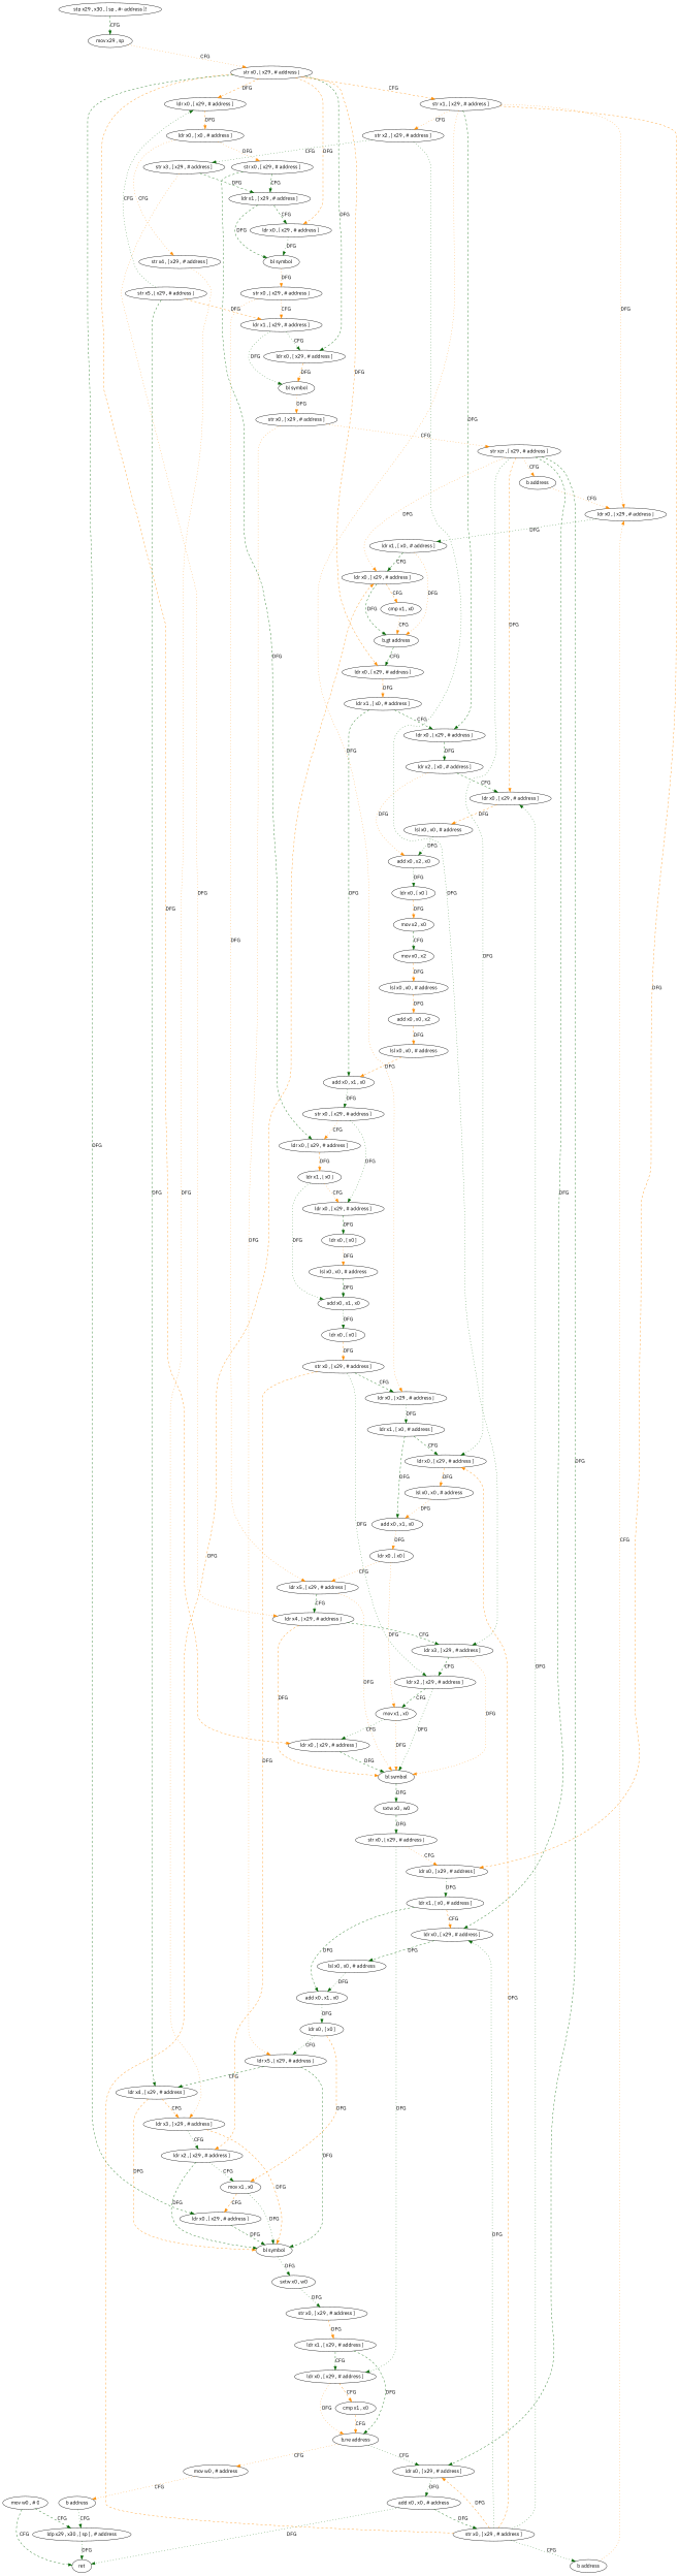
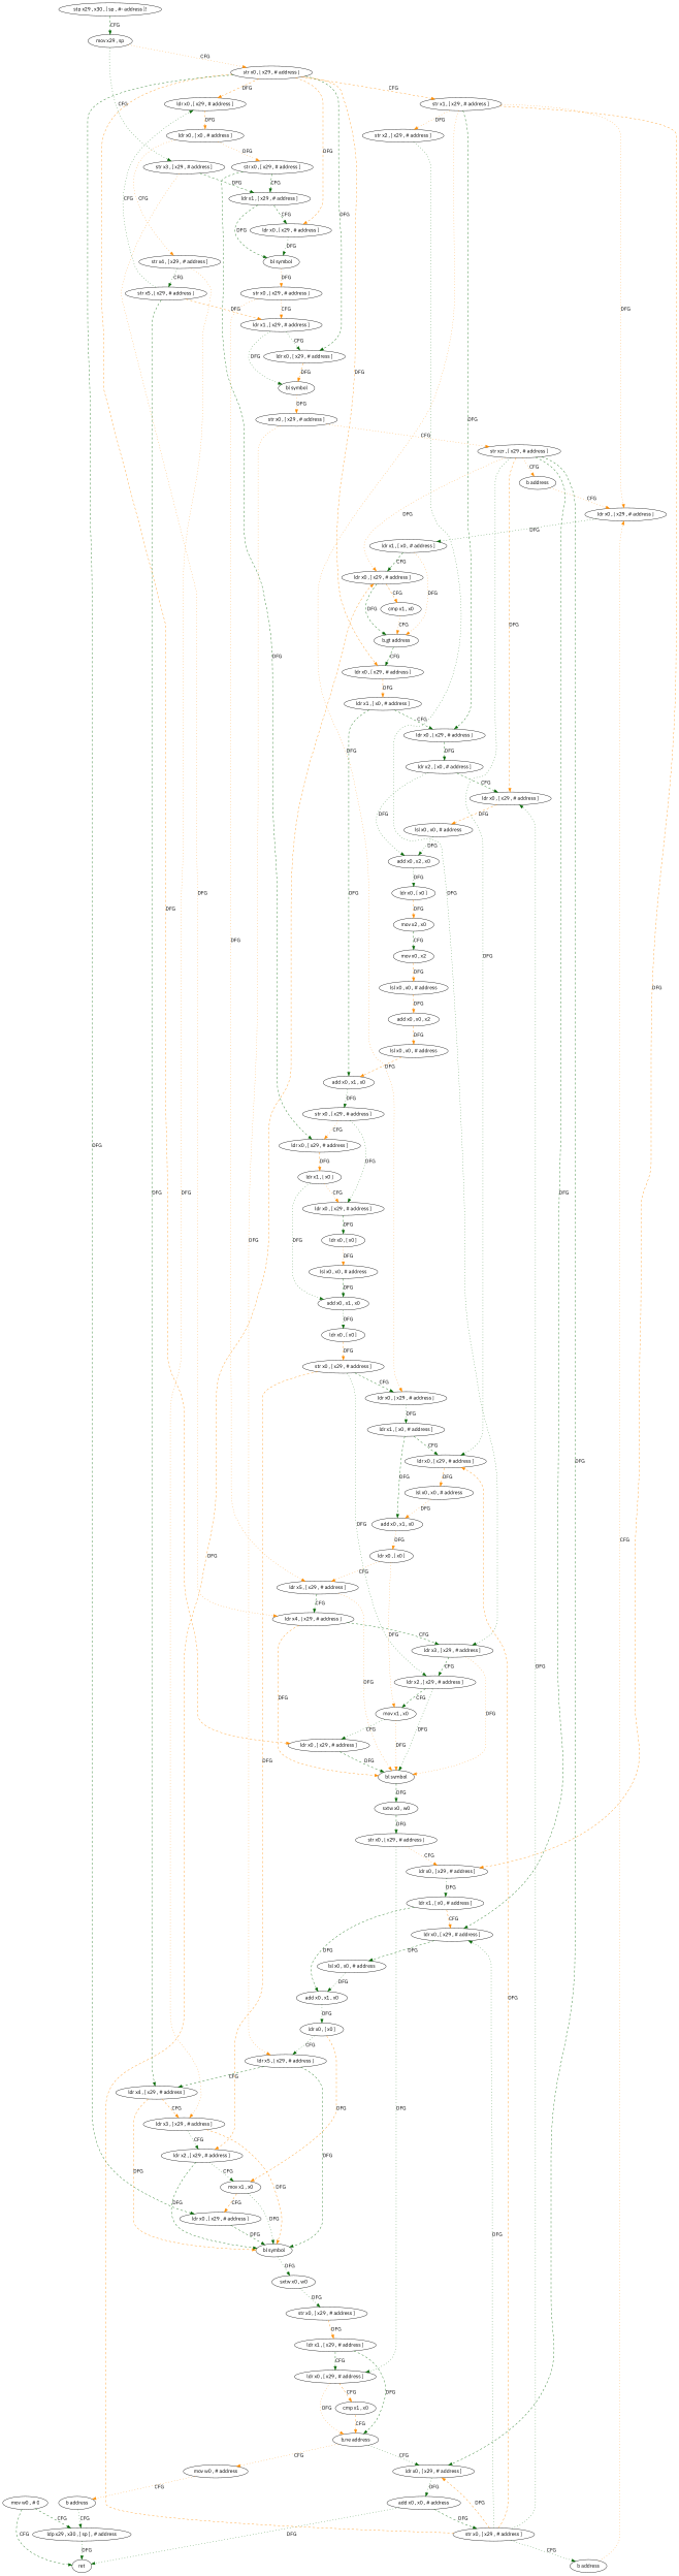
  digraph {
    fontname="IBM Plex Sans"
    node [fontname="IBM Plex Sans"]
    edge [color=darkgreen fontname="IBM Plex Sans" style=dashed]
    n1 [label="stp x29 , x30 , [ sp , #- address ]!"]
    n2 [label="mov x29 , sp"]
    n3 [label="str x0 , [ x29 , # address ]"]
    n4 [label="str x1 , [ x29 , # address ]"]
    n5 [label="ldr x0 , [ x29 , # address ]"]
    n6 [label="ldr x0 , [ x29 , # address ]"]
    n7 [label="ldr x0 , [ x29 , # address ]"]
    n8 [label="ldr x0 , [ x29 , # address ]"]
    n9 [label="ldr x0 , [ x29 , # address ]"]
    n10 [label="ldr x0 , [ x29 , # address ]"]
    n11 [label="str x2 , [ x29 , # address ]"]
    n12 [label="ldr x0 , [ x29 , # address ]"]
    n13 [label="ldr x0 , [ x29 , # address ]"]
    n14 [label="ldr x0 , [ x29 , # address ]"]
    n15 [label="ldr x0 , [ x29 , # address ]"]
    n16 [label="ldr x0 , [ x0 , # address ]"]
    n17 [label="bl symbol"]
    n18 [label="bl symbol"]
    n19 [label="ldr x1 , [ x0 , # address ]"]
    n20 [label="bl symbol"]
    n21 [label="bl symbol"]
    n22 [label="str x3 , [ x29 , # address ]"]
    n23 [label="ldr x3 , [ x29 , # address ]"]
    n24 [label="ldr x1 , [ x0 , # address ]"]
    n25 [label="ldr x2 , [ x0 , # address ]"]
    n26 [label="ldr x1 , [ x0 , # address ]"]
    n27 [label="ldr x1 , [ x0 , # address ]"]
    n28 [label="ldr x1 , [ x29 , # address ]"]
    n29 [label="ldr x4 , [ x29 , # address ]"]
    n30 [label="ldr x2 , [ x29 , # address ]"]
    n31 [label="str x4 , [ x29 , # address ]"]
    n32 [label="str x5 , [ x29 , # address ]"]
    n33 [label="ldr x3 , [ x29 , # address ]"]
    n34 [label="ldr x1 , [ x29 , # address ]"]
    n35 [label="ldr x4 , [ x29 , # address ]"]
    n36 [label="ldr x2 , [ x29 , # address ]"]
    n37 [label="str x0 , [ x29 , # address ]"]
    n38 [label="ldr x0 , [ x29 , # address ]"]
    n39 [label="ldr x1 , [ x0 ]"]
    n40 [label="str x0 , [ x29 , # address ]"]
    n41 [label="ldr x5 , [ x29 , # address ]"]
    n42 [label="str x0 , [ x29 , # address ]"]
    n43 [label="str xzr , [ x29 , # address ]"]
    n44 [label="ldr x5 , [ x29 , # address ]"]
    n45 [label="b address"]
    n46 [label="ldr x0 , [ x29 , # address ]"]
    n47 [label="ldr x0 , [ x29 , # address ]"]
    n48 [label="ldr x0 , [ x29 , # address ]"]
    n49 [label="ldr x0 , [ x29 , # address ]"]
    n50 [label="ldr x0 , [ x29 , # address ]"]
    n51 [label="b.gt address"]
    n52 [label="cmp x1 , x0"]
    n53 [label="lsl x0 , x0 , # address"]
    n54 [label="lsl x0 , x0 , # address"]
    n55 [label="lsl x0 , x0 , # address"]
    n56 [label="add x0 , x0 , # address"]
    n57 [label="mov w0 , # 0"]
    n58 [label="ldp x29 , x30 , [ sp ] , # address"]
    n59 [label=ret]
    n60 [label="add x0 , x1 , x0"]
    n61 [label="str x0 , [ x29 , # address ]"]
    n62 [label="add x0 , x2 , x0"]
    n63 [label="ldr x0 , [ x0 ]"]
    n64 [label="mov x2 , x0"]
    n65 [label="mov x0 , x2"]
    n66 [label="lsl x0 , x0 , # address"]
    n67 [label="add x0 , x0 , x2"]
    n68 [label="lsl x0 , x0 , # address"]
    n69 [label="ldr x0 , [ x29 , # address ]"]
    n70 [label="ldr x0 , [ x0 ]"]
    n71 [label="add x0 , x1 , x0"]
    n72 [label="ldr x0 , [ x0 ]"]
    n73 [label="lsl x0 , x0 , # address"]
    n74 [label="str x0 , [ x29 , # address ]"]
    n75 [label="mov x1 , x0"]
    n76 [label="mov x1 , x0"]
    n77 [label="add x0 , x1 , x0"]
    n78 [label="ldr x0 , [ x0 ]"]
    n79 [label="sxtw x0 , w0"]
    n80 [label="str x0 , [ x29 , # address ]"]
    n81 [label="ldr x0 , [ x29 , # address ]"]
    n82 [label="b.ne address"]
    n83 [label="cmp x1 , x0"]
    n84 [label="add x0 , x1 , x0"]
    n85 [label="ldr x0 , [ x0 ]"]
    n86 [label="sxtw x0 , w0"]
    n87 [label="str x0 , [ x29 , # address ]"]
    n88 [label="ldr x1 , [ x29 , # address ]"]
    n89 [label="mov w0 , # address"]
    n90 [label="b address"]
    n91 [label="str x0 , [ x29 , # address ]"]
    n92 [label="b address"]
    n1 -> n2 [label=CFG]
    n2 -> n3 [color=darkorange label=CFG style=dotted]
    n3 -> n4 [color=darkorange label=CFG]
    n3 -> n5 [color=darkorange label=DFG]
    n3 -> n6 [color=darkorange label=DFG]
    n3 -> n7 [label=DFG]
    n3 -> n8 [color=darkorange label=DFG]
    n3 -> n9 [color=darkorange label=DFG]
    n3 -> n10 [label=DFG]
-   n4 -> n11 [color=darkorange label=CFG style=dotted]
+   n4 -> n11 [color=darkorange label=DFG style=dotted]
    n4 -> n12 [color=darkorange label=DFG style=dotted]
    n4 -> n13 [label=DFG]
    n4 -> n14 [color=darkorange label=DFG style=dotted]
    n4 -> n15 [color=darkorange label=DFG]
    n5 -> n16 [color=darkorange label=DFG]
    n6 -> n17 [label=DFG style=dotted]
    n7 -> n18 [color=darkorange label=DFG]
    n8 -> n19 [color=darkorange label=DFG]
    n9 -> n20 [label=DFG]
    n10 -> n21 [label=DFG]
-   n11 -> n22 [label=CFG style=dotted]
+   n2 -> n22 [label=CFG style=dotted]
    n11 -> n23 [label=DFG style=dotted]
    n12 -> n24 [label=DFG style=dotted]
    n13 -> n25 [label=DFG]
    n14 -> n26 [label=DFG style=dotted]
    n15 -> n27 [label=DFG style=dotted]
    n16 -> n31 [color=darkorange label=CFG style=dotted]
    n16 -> n37 [color=darkorange label=DFG style=dotted]
    n17 -> n40 [color=darkorange label=DFG style=dotted]
    n18 -> n42 [color=darkorange label=DFG style=dotted]
    n19 -> n13 [label=CFG]
    n19 -> n60 [label=DFG]
    n20 -> n79 [label=DFG]
    n21 -> n86 [label=DFG style=dotted]
    n22 -> n28 [label=DFG]
    n22 -> n29 [color=darkorange label=DFG style=dotted]
    n23 -> n20 [color=darkorange label=DFG style=dotted]
    n23 -> n30 [label=CFG]
    n24 -> n46 [label=CFG]
    n24 -> n51 [color=darkorange label=DFG style=dotted]
    n25 -> n47 [label=CFG]
-   n25 -> n62 [color=darkorange label=DFG style=dotted]
+   n25 -> n62 [label=DFG style=dotted]
    n26 -> n48 [label=CFG]
    n26 -> n77 [label=DFG]
    n27 -> n49 [color=darkorange label=CFG]
    n27 -> n84 [label=DFG]
    n28 -> n6 [label=CFG]
    n28 -> n17 [label=DFG]
    n29 -> n20 [color=darkorange label=DFG]
    n29 -> n23 [label=CFG]
    n30 -> n20 [label=DFG style=dotted]
    n30 -> n75 [label=CFG]
+   n31 -> n32 [label=CFG style=dotted]
    n31 -> n33 [color=darkorange label=DFG style=dotted]
    n32 -> n5 [label=CFG style=dotted]
    n32 -> n34 [color=darkorange label=DFG]
    n32 -> n35 [label=DFG]
    n33 -> n21 [color=darkorange label=DFG]
    n33 -> n36 [label=CFG style=dotted]
    n34 -> n7 [label=CFG style=dotted]
    n34 -> n18 [label=DFG style=dotted]
    n35 -> n21 [color=darkorange label=DFG]
    n35 -> n33 [color=darkorange label=CFG]
    n36 -> n21 [label=DFG]
    n36 -> n76 [label=CFG style=dotted]
    n37 -> n28 [label=CFG]
    n37 -> n38 [label=DFG]
    n38 -> n39 [color=darkorange label=DFG]
    n39 -> n69 [color=darkorange label=CFG style=dotted]
    n39 -> n71 [label=DFG style=dotted]
    n40 -> n34 [color=darkorange label=CFG style=dotted]
    n40 -> n41 [color=darkorange label=DFG style=dotted]
    n41 -> n20 [color=darkorange label=DFG style=dotted]
    n41 -> n29 [label=CFG]
    n42 -> n43 [color=darkorange label=CFG style=dotted]
    n42 -> n44 [color=darkorange label=DFG style=dotted]
    n43 -> n45 [color=darkorange label=CFG style=dotted]
    n43 -> n46 [color=darkorange label=DFG style=dotted]
    n43 -> n47 [color=darkorange label=DFG]
    n43 -> n48 [label=DFG style=dotted]
    n43 -> n49 [label=DFG]
    n43 -> n50 [label=DFG]
    n44 -> n21 [label=DFG]
    n44 -> n35 [label=CFG]
    n45 -> n12 [color=darkorange label=CFG style=dotted]
    n46 -> n51 [label=DFG]
    n46 -> n52 [color=darkorange label=CFG]
    n47 -> n53 [color=darkorange label=DFG]
    n48 -> n54 [color=darkorange label=DFG]
    n49 -> n55 [label=DFG]
    n50 -> n56 [label=DFG style=dotted]
    n51 -> n8 [label=CFG]
    n52 -> n51 [color=darkorange label=CFG style=dotted]
    n53 -> n62 [label=DFG style=dotted]
    n54 -> n77 [color=darkorange label=DFG style=dotted]
    n55 -> n84 [label=DFG style=dotted]
    n56 -> n59 [label=DFG style=dotted]
    n56 -> n91 [label=DFG]
    n57 -> n58 [label=CFG]
    n57 -> n59 [label=CFG]
    n58 -> n59 [label=DFG style=dotted]
    n60 -> n61 [label=DFG style=dotted]
    n61 -> n38 [color=darkorange label=CFG style=dotted]
    n61 -> n69 [label=DFG style=dotted]
    n62 -> n63 [label=DFG style=dotted]
    n63 -> n64 [color=darkorange label=DFG]
    n64 -> n65 [label=CFG]
    n65 -> n66 [color=darkorange label=DFG]
    n66 -> n67 [color=darkorange label=DFG]
    n67 -> n68 [color=darkorange label=DFG]
    n68 -> n60 [color=darkorange label=DFG]
    n69 -> n70 [label=DFG]
    n70 -> n73 [color=darkorange label=DFG style=dotted]
    n71 -> n72 [label=DFG style=dotted]
    n72 -> n74 [color=darkorange label=DFG]
    n73 -> n71 [label=DFG]
    n74 -> n14 [label=CFG]
    n74 -> n30 [label=DFG style=dotted]
    n74 -> n36 [color=darkorange label=DFG]
    n75 -> n9 [label=CFG style=dotted]
    n75 -> n20 [color=darkorange label=DFG style=dotted]
    n76 -> n10 [color=darkorange label=CFG]
    n76 -> n21 [label=DFG style=dotted]
    n77 -> n78 [color=darkorange label=DFG style=dotted]
    n78 -> n41 [color=darkorange label=CFG style=dotted]
    n78 -> n75 [color=darkorange label=DFG style=dotted]
    n79 -> n80 [label=DFG]
    n80 -> n15 [color=darkorange label=CFG style=dotted]
    n80 -> n81 [label=DFG style=dotted]
    n81 -> n82 [color=darkorange label=DFG style=dotted]
    n81 -> n83 [color=darkorange label=CFG]
    n82 -> n50 [label=CFG style=dotted]
    n82 -> n89 [color=darkorange label=CFG style=dotted]
    n83 -> n82 [color=darkorange label=CFG]
    n84 -> n85 [label=DFG style=dotted]
    n85 -> n44 [label=CFG style=dotted]
    n85 -> n76 [color=darkorange label=DFG]
    n86 -> n87 [label=DFG style=dotted]
    n87 -> n88 [color=darkorange label=DFG]
    n88 -> n81 [label=CFG]
    n88 -> n82 [label=DFG]
    n89 -> n90 [color=darkorange label=CFG style=dotted]
    n90 -> n58 [label=CFG style=dotted]
    n91 -> n46 [color=darkorange label=DFG]
    n91 -> n47 [label=DFG style=dotted]
    n91 -> n48 [color=darkorange label=DFG]
    n91 -> n49 [label=DFG style=dotted]
    n91 -> n50 [color=darkorange label=DFG]
    n91 -> n92 [label=CFG style=dotted]
    n92 -> n12 [color=darkorange label=CFG style=dotted]
  }
